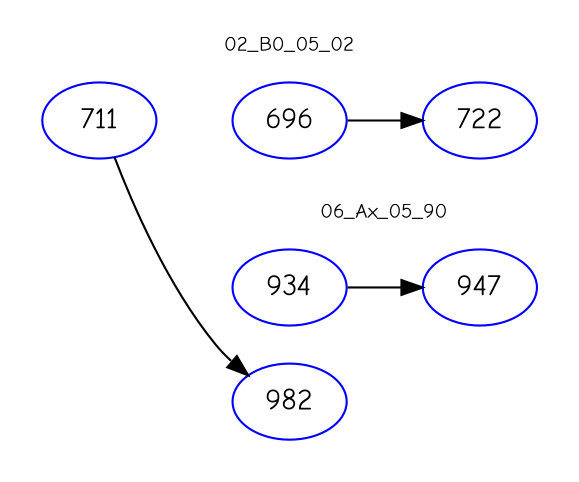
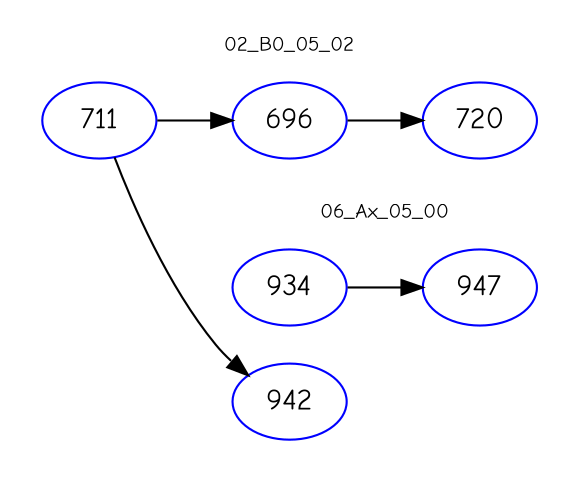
  digraph {
    fontname="Comic Neue"
    rankdir=LR
    node [color=blue fontname="Comic Neue"]
    edge [color=black fontname="Comic Neue"]
    n1 [label=934]
    n2 [label=947]
-   n3 [label=982]
+   n3 [label=942]
    n4 [label=711]
    n5 [label=696]
-   n6 [label=722]
+   n6 [label=720]
    subgraph cluster_1 {
      color=white
      fontsize=10
-     label="06_Ax_05_90"
+     label="06_Ax_05_00"
      n1
      n2
      n3
    }
    subgraph cluster_2 {
      color=white
      fontsize=10
      label="02_B0_05_02"
      n4
      n5
      n6
    }
    n1 -> n2
    n4 -> n3
+   n4 -> n5
    n5 -> n6
  }
